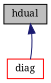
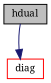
  digraph {
    rankdir=TB
    fontname="Noto Serif"
    node [fontname="Noto Serif" fontsize=10 shape=record]
    n1 [color=black fillcolor=grey75 fontcolor=black height=0.2 label=hdual style=filled width=0.4]
    n2 [color=red height=0.2 label=diag width=0.4]
-   n2 -> n1 [color=midnightblue fontname="Noto Serif" fontsize=10 labelfontname=FreeSans labelfontsize=10 style=solid]
+   n1 -> n2 [color=midnightblue fontname="Noto Serif" fontsize=10 labelfontname=FreeSans labelfontsize=10 style=solid]
  }
